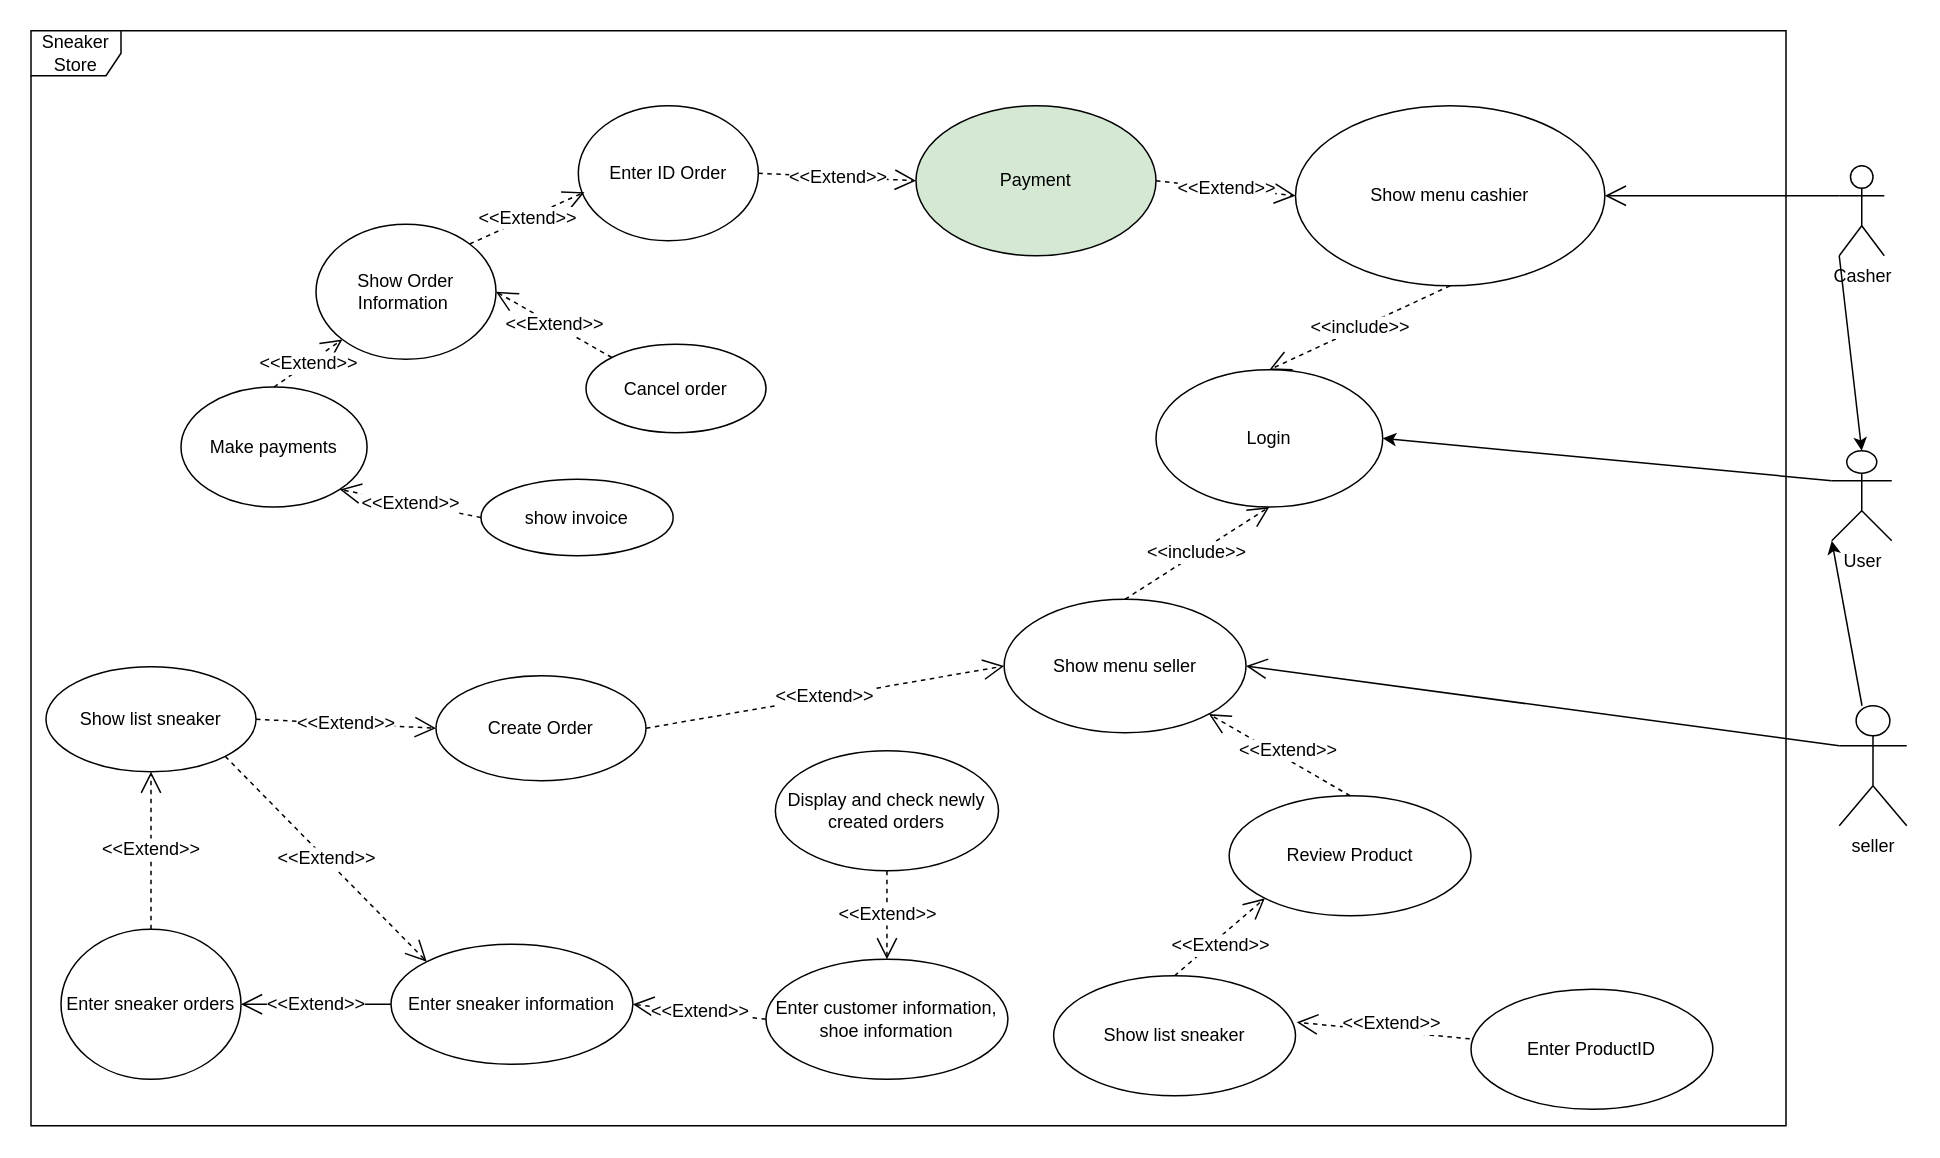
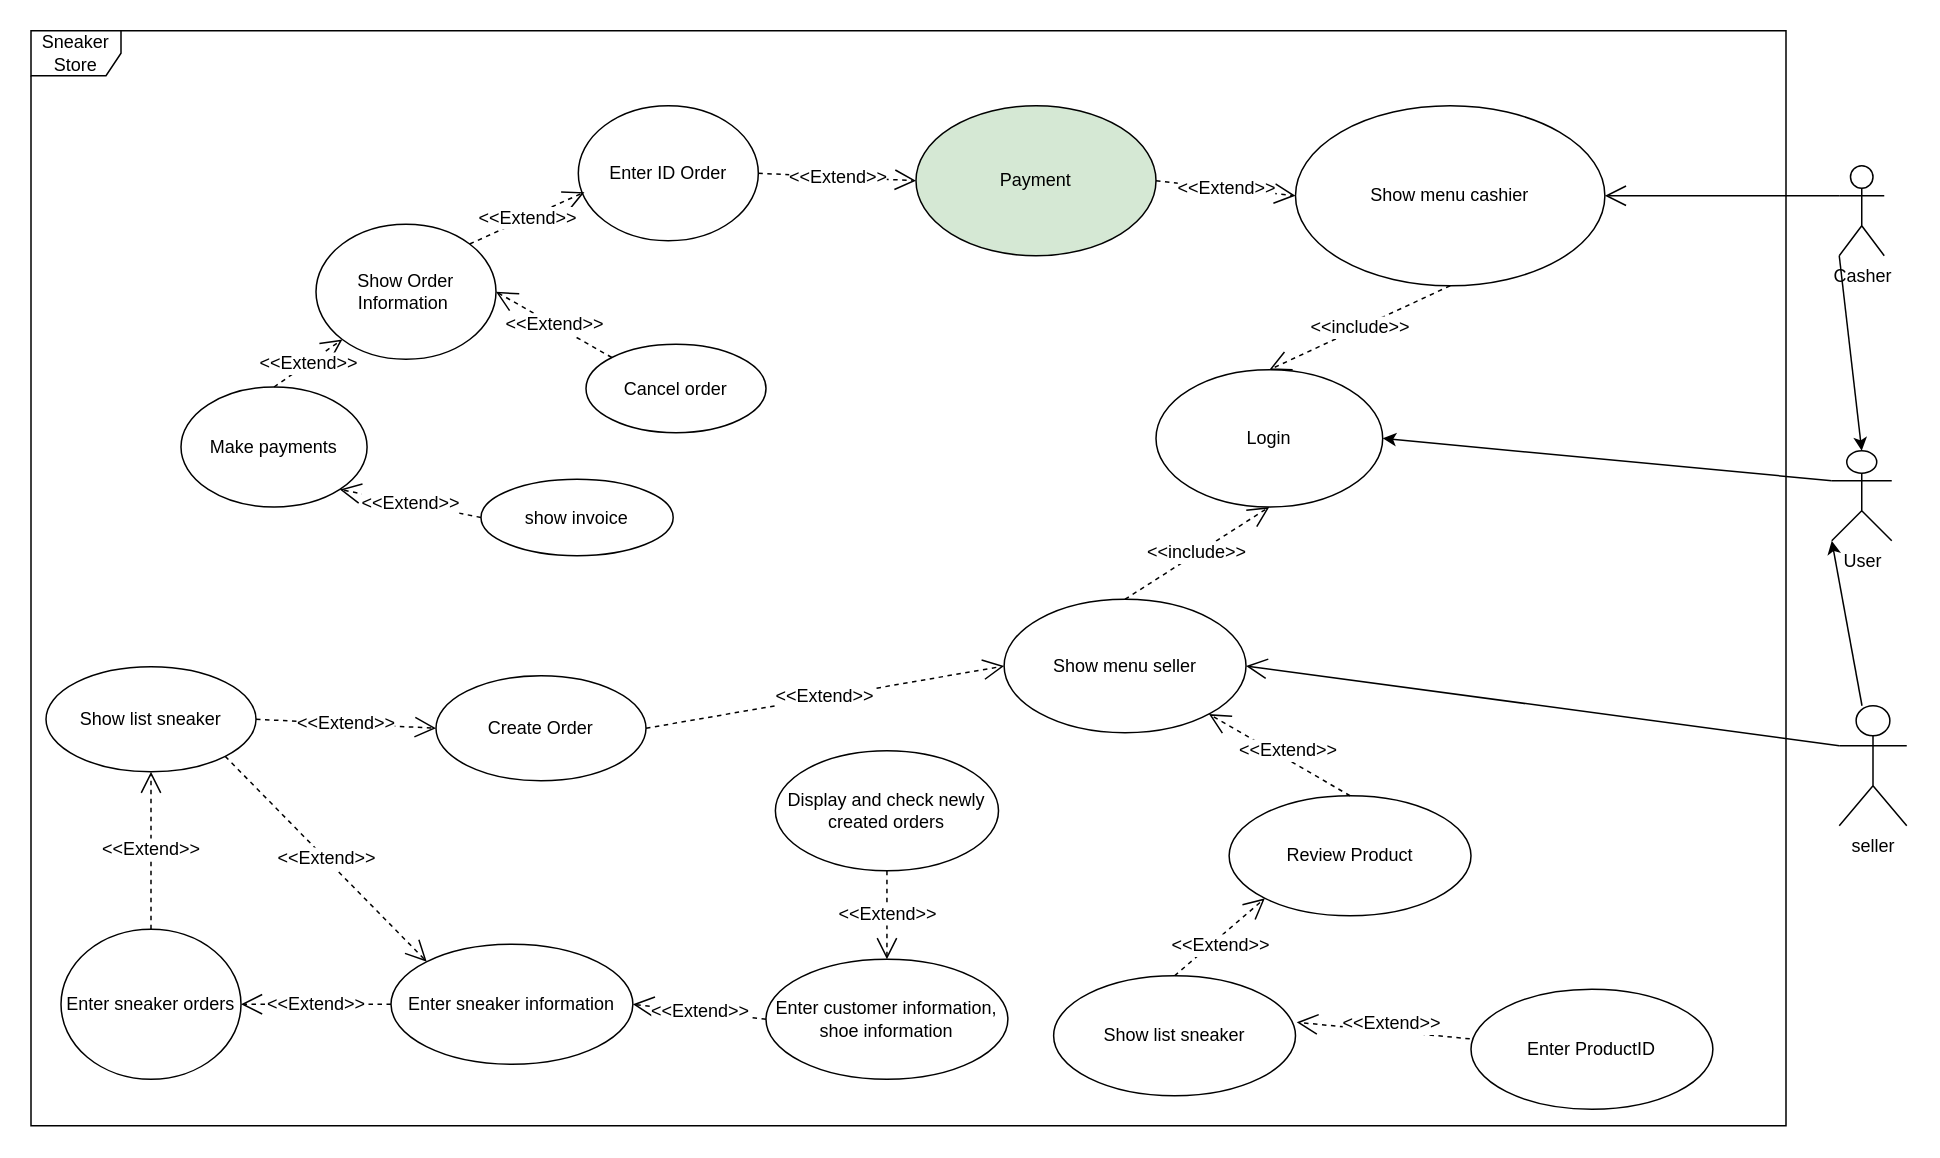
  <mxCell id="0" />
  <mxCell id="1" parent="0" />
  <mxCell id="2" value="Sneaker&lt;br&gt;Store" style="shape=umlFrame;whiteSpace=wrap;html=1;" parent="1" vertex="1"><mxGeometry x="20" y="20" width="1170" height="730" as="geometry" /></mxCell>
  <mxCell id="3" style="edgeStyle=none;rounded=0;orthogonalLoop=1;jettySize=auto;html=1;entryX=0;entryY=1;entryDx=0;entryDy=0;entryPerimeter=0;" parent="1" source="4" target="4" edge="1"><mxGeometry relative="1" as="geometry"><mxPoint x="1128" y="260" as="targetPoint" /></mxGeometry></mxCell>
  <mxCell id="4" value="User" style="shape=umlActor;verticalLabelPosition=bottom;verticalAlign=top;html=1;" parent="1" vertex="1"><mxGeometry x="1220.5" y="300" width="40" height="60" as="geometry" /></mxCell>
  <mxCell id="5" style="rounded=0;orthogonalLoop=1;jettySize=auto;html=1;entryX=0;entryY=1;entryDx=0;entryDy=0;entryPerimeter=0;" parent="1" source="6" target="4" edge="1"><mxGeometry relative="1" as="geometry"><mxPoint x="1206" y="350" as="targetPoint" /></mxGeometry></mxCell>
  <mxCell id="6" value="seller" style="shape=umlActor;verticalLabelPosition=bottom;verticalAlign=top;html=1;outlineConnect=0;" parent="1" vertex="1"><mxGeometry x="1225.5" y="470" width="45" height="80" as="geometry" /></mxCell>
  <mxCell id="7" value="Login" style="ellipse;whiteSpace=wrap;html=1;" parent="1" vertex="1"><mxGeometry x="770" y="246" width="151.13" height="91.5" as="geometry" /></mxCell>
  <mxCell id="8" style="rounded=0;orthogonalLoop=1;jettySize=auto;html=1;entryX=0.5;entryY=0;entryDx=0;entryDy=0;entryPerimeter=0;exitX=0;exitY=1;exitDx=0;exitDy=0;exitPerimeter=0;" parent="1" source="9" target="4" edge="1"><mxGeometry relative="1" as="geometry"><mxPoint x="1206" y="140" as="sourcePoint" /></mxGeometry></mxCell>
  <mxCell id="9" value="Casher" style="shape=umlActor;verticalLabelPosition=bottom;verticalAlign=top;html=1;outlineConnect=0;" parent="1" vertex="1"><mxGeometry x="1225.5" y="110" width="30" height="60" as="geometry" /></mxCell>
  <mxCell id="10" value="" style="endArrow=classic;html=1;rounded=0;exitX=0;exitY=0.333;exitDx=0;exitDy=0;exitPerimeter=0;entryX=1;entryY=0.5;entryDx=0;entryDy=0;" parent="1" source="4" target="7" edge="1"><mxGeometry width="50" height="50" relative="1" as="geometry"><mxPoint x="483" y="340" as="sourcePoint" /><mxPoint x="533" y="290" as="targetPoint" /></mxGeometry></mxCell>
  <mxCell id="11" value="Create Order" style="ellipse;whiteSpace=wrap;html=1;" parent="1" vertex="1"><mxGeometry x="290" y="450" width="140" height="70" as="geometry" /></mxCell>
  <mxCell id="12" value="Show menu seller" style="ellipse;whiteSpace=wrap;html=1;" parent="1" vertex="1"><mxGeometry x="668.75" y="399" width="161.25" height="89" as="geometry" /></mxCell>
  <mxCell id="13" value="&amp;lt;&amp;lt;include&amp;gt;&amp;gt;" style="endArrow=open;endSize=12;dashed=1;html=1;rounded=0;fontSize=12;exitX=0.5;exitY=0;exitDx=0;exitDy=0;entryX=0.5;entryY=1;entryDx=0;entryDy=0;" parent="1" source="12" target="7" edge="1"><mxGeometry width="160" relative="1" as="geometry"><mxPoint x="773" y="390" as="sourcePoint" /><mxPoint x="933" y="390" as="targetPoint" /></mxGeometry></mxCell>
  <mxCell id="14" value="Payment" style="ellipse;whiteSpace=wrap;html=1;fontSize=12;fillColor=#d5e8d4;" parent="1" vertex="1"><mxGeometry x="610" y="70" width="160" height="100" as="geometry" /></mxCell>
  <mxCell id="15" value="" style="endArrow=open;endFill=1;endSize=12;html=1;rounded=0;fontSize=12;exitX=0;exitY=0.333;exitDx=0;exitDy=0;exitPerimeter=0;" parent="1" source="9" target="24" edge="1"><mxGeometry width="160" relative="1" as="geometry"><mxPoint x="793" y="90" as="sourcePoint" /><mxPoint x="623" y="320" as="targetPoint" /></mxGeometry></mxCell>
  <mxCell id="16" value="Enter ID Order" style="ellipse;whiteSpace=wrap;html=1;fontSize=12;" parent="1" vertex="1"><mxGeometry x="384.88" y="70" width="120" height="90" as="geometry" /></mxCell>
  <mxCell id="17" value="Cancel order" style="ellipse;whiteSpace=wrap;html=1;fontSize=12;" parent="1" vertex="1"><mxGeometry x="390" y="229" width="120" height="59" as="geometry" /></mxCell>
  <mxCell id="18" value="show invoice" style="ellipse;whiteSpace=wrap;html=1;fontSize=12;" parent="1" vertex="1"><mxGeometry x="320" y="319" width="128.12" height="51" as="geometry" /></mxCell>
  <mxCell id="19" value="" style="endArrow=open;endFill=1;endSize=12;html=1;rounded=0;fontSize=12;exitX=0;exitY=0.333;exitDx=0;exitDy=0;exitPerimeter=0;entryX=1;entryY=0.5;entryDx=0;entryDy=0;" parent="1" source="6" target="12" edge="1"><mxGeometry width="160" relative="1" as="geometry"><mxPoint x="363" y="350" as="sourcePoint" /><mxPoint x="523" y="350" as="targetPoint" /></mxGeometry></mxCell>
  <mxCell id="20" value="&amp;lt;&amp;lt;Extend&amp;gt;&amp;gt;" style="endArrow=open;endSize=12;dashed=1;html=1;rounded=0;fontSize=12;exitX=1;exitY=0.5;exitDx=0;exitDy=0;entryX=0;entryY=0.5;entryDx=0;entryDy=0;" parent="1" source="11" target="12" edge="1"><mxGeometry width="160" relative="1" as="geometry"><mxPoint x="794.25" y="460" as="sourcePoint" /><mxPoint x="768" y="375.5" as="targetPoint" /></mxGeometry></mxCell>
  <mxCell id="21" value="&amp;lt;&amp;lt;Extend&amp;gt;&amp;gt;" style="endArrow=open;endSize=12;dashed=1;html=1;rounded=0;fontSize=12;exitX=0;exitY=0;exitDx=0;exitDy=0;entryX=1;entryY=0.5;entryDx=0;entryDy=0;" parent="1" source="17" target="38" edge="1"><mxGeometry width="160" relative="1" as="geometry"><mxPoint x="880.5" y="600" as="sourcePoint" /><mxPoint x="834.25" y="530" as="targetPoint" /></mxGeometry></mxCell>
  <mxCell id="22" value="&amp;lt;&amp;lt;Extend&amp;gt;&amp;gt;" style="endArrow=open;endSize=12;dashed=1;html=1;rounded=0;fontSize=12;exitX=1;exitY=0.5;exitDx=0;exitDy=0;entryX=0;entryY=0.5;entryDx=0;entryDy=0;" parent="1" source="16" target="14" edge="1"><mxGeometry width="160" relative="1" as="geometry"><mxPoint x="860.5" y="620" as="sourcePoint" /><mxPoint x="814.25" y="550" as="targetPoint" /></mxGeometry></mxCell>
  <mxCell id="23" value="&amp;lt;&amp;lt;Extend&amp;gt;&amp;gt;" style="endArrow=open;endSize=12;dashed=1;html=1;rounded=0;fontSize=12;exitX=0;exitY=0.5;exitDx=0;exitDy=0;shadow=0;fillColor=#f5f5f5;strokeColor=#000000;entryX=1;entryY=1;entryDx=0;entryDy=0;" parent="1" source="18" target="33" edge="1"><mxGeometry width="160" relative="1" as="geometry"><mxPoint x="900.5" y="620" as="sourcePoint" /><mxPoint x="854.25" y="550" as="targetPoint" /></mxGeometry></mxCell>
  <mxCell id="24" value="Show menu cashier" style="ellipse;whiteSpace=wrap;html=1;fontSize=12;" parent="1" vertex="1"><mxGeometry x="863" y="70" width="206.25" height="120" as="geometry" /></mxCell>
  <mxCell id="25" value="&amp;lt;&amp;lt;Extend&amp;gt;&amp;gt;" style="endArrow=open;endSize=12;dashed=1;html=1;rounded=0;fontSize=12;exitX=1;exitY=0.5;exitDx=0;exitDy=0;entryX=0;entryY=0.5;entryDx=0;entryDy=0;" parent="1" source="14" target="24" edge="1"><mxGeometry width="160" relative="1" as="geometry"><mxPoint x="603" y="140" as="sourcePoint" /><mxPoint x="743" y="150" as="targetPoint" /></mxGeometry></mxCell>
  <mxCell id="26" value="&amp;lt;&amp;lt;include&amp;gt;&amp;gt;" style="endArrow=open;endSize=12;dashed=1;html=1;rounded=0;fontSize=12;exitX=0.5;exitY=1;exitDx=0;exitDy=0;entryX=0.5;entryY=0;entryDx=0;entryDy=0;" parent="1" source="24" target="7" edge="1"><mxGeometry width="160" relative="1" as="geometry"><mxPoint x="854.25" y="460" as="sourcePoint" /><mxPoint x="821.296" y="390.494" as="targetPoint" /></mxGeometry></mxCell>
  <mxCell id="27" value="Enter sneaker information" style="ellipse;whiteSpace=wrap;html=1;" parent="1" vertex="1"><mxGeometry x="260" y="629" width="161.25" height="80" as="geometry" /></mxCell>
- <mxCell id="28" value="&amp;lt;&amp;lt;Extend&amp;gt;&amp;gt;" style="endArrow=open;endSize=12;dashed=0;html=1;rounded=0;fontSize=12;exitX=0;exitY=0.5;exitDx=0;exitDy=0;entryX=1;entryY=0.5;entryDx=0;entryDy=0;" parent="1" source="27" target="31" edge="1"><mxGeometry width="160" relative="1" as="geometry"><mxPoint x="500" y="660" as="sourcePoint" /><mxPoint x="785.5" y="635" as="targetPoint" /></mxGeometry></mxCell>
+ <mxCell id="28" value="&amp;lt;&amp;lt;Extend&amp;gt;&amp;gt;" style="endArrow=open;endSize=12;dashed=1;html=1;rounded=0;fontSize=12;exitX=0;exitY=0.5;exitDx=0;exitDy=0;entryX=1;entryY=0.5;entryDx=0;entryDy=0;" parent="1" source="27" target="31" edge="1"><mxGeometry width="160" relative="1" as="geometry"><mxPoint x="500" y="660" as="sourcePoint" /><mxPoint x="785.5" y="635" as="targetPoint" /></mxGeometry></mxCell>
  <mxCell id="29" value="&lt;font style=&quot;font-size: 12px;&quot;&gt;Show list sneaker&lt;/font&gt;" style="ellipse;whiteSpace=wrap;html=1;" parent="1" vertex="1"><mxGeometry x="30" y="444" width="140" height="70" as="geometry" /></mxCell>
  <mxCell id="30" value="&amp;lt;&amp;lt;Extend&amp;gt;&amp;gt;" style="endArrow=open;endSize=12;dashed=1;html=1;rounded=0;fontSize=12;exitX=1;exitY=0.5;exitDx=0;exitDy=0;entryX=0;entryY=0.5;entryDx=0;entryDy=0;" parent="1" source="29" target="11" edge="1"><mxGeometry width="160" relative="1" as="geometry"><mxPoint x="813" y="590" as="sourcePoint" /><mxPoint x="854.25" y="530" as="targetPoint" /></mxGeometry></mxCell>
  <mxCell id="31" value="Enter sneaker orders" style="ellipse;whiteSpace=wrap;html=1;" parent="1" vertex="1"><mxGeometry x="40" y="619" width="120" height="100" as="geometry" /></mxCell>
  <mxCell id="32" value="&amp;lt;&amp;lt;Extend&amp;gt;&amp;gt;" style="endArrow=open;endSize=12;dashed=1;html=1;rounded=0;fontSize=12;exitX=0.5;exitY=0;exitDx=0;exitDy=0;entryX=0.5;entryY=1;entryDx=0;entryDy=0;" parent="1" source="31" target="29" edge="1"><mxGeometry width="160" relative="1" as="geometry"><mxPoint x="553" y="670" as="sourcePoint" /><mxPoint x="378.94" y="670" as="targetPoint" /></mxGeometry></mxCell>
  <mxCell id="33" value="Make payments" style="ellipse;whiteSpace=wrap;html=1;fontSize=12;" parent="1" vertex="1"><mxGeometry x="120" y="257.5" width="124.06" height="80" as="geometry" /></mxCell>
  <mxCell id="34" value="&amp;lt;&amp;lt;Extend&amp;gt;&amp;gt;" style="endArrow=open;endSize=12;dashed=1;html=1;rounded=0;fontSize=12;exitX=0.5;exitY=0;exitDx=0;exitDy=0;entryX=0;entryY=1;entryDx=0;entryDy=0;" parent="1" source="33" target="38" edge="1"><mxGeometry width="160" relative="1" as="geometry"><mxPoint x="504.88" y="145" as="sourcePoint" /><mxPoint x="603" y="140" as="targetPoint" /></mxGeometry></mxCell>
  <mxCell id="35" value="&amp;lt;&amp;lt;Extend&amp;gt;&amp;gt;" style="endArrow=open;endSize=12;dashed=1;html=1;rounded=0;fontSize=12;exitX=1;exitY=1;exitDx=0;exitDy=0;entryX=0;entryY=0;entryDx=0;entryDy=0;" parent="1" source="29" target="27" edge="1"><mxGeometry width="160" relative="1" as="geometry"><mxPoint x="843" y="670" as="sourcePoint" /><mxPoint x="673" y="670" as="targetPoint" /></mxGeometry></mxCell>
  <mxCell id="36" value="Enter customer information, shoe information" style="ellipse;whiteSpace=wrap;html=1;" parent="1" vertex="1"><mxGeometry x="510" y="639" width="161.25" height="80" as="geometry" /></mxCell>
  <mxCell id="37" value="&amp;lt;&amp;lt;Extend&amp;gt;&amp;gt;" style="endArrow=open;endSize=12;dashed=1;html=1;rounded=0;fontSize=12;exitX=0;exitY=0.5;exitDx=0;exitDy=0;entryX=1;entryY=0.5;entryDx=0;entryDy=0;" parent="1" source="36" target="27" edge="1"><mxGeometry x="-0.015" width="160" relative="1" as="geometry"><mxPoint x="863" y="709" as="sourcePoint" /><mxPoint x="796" y="709" as="targetPoint" /><mxPoint as="offset" /></mxGeometry></mxCell>
  <mxCell id="38" value="Show Order Information&amp;nbsp;" style="ellipse;whiteSpace=wrap;html=1;fontSize=12;" parent="1" vertex="1"><mxGeometry x="210" y="149" width="120" height="90" as="geometry" /></mxCell>
  <mxCell id="39" value="&amp;lt;&amp;lt;Extend&amp;gt;&amp;gt;" style="endArrow=open;endSize=12;dashed=1;html=1;rounded=0;fontSize=12;exitX=1;exitY=0;exitDx=0;exitDy=0;entryX=0.034;entryY=0.64;entryDx=0;entryDy=0;entryPerimeter=0;" parent="1" source="38" target="16" edge="1"><mxGeometry width="160" relative="1" as="geometry"><mxPoint x="215" y="229" as="sourcePoint" /><mxPoint x="254" y="191" as="targetPoint" /></mxGeometry></mxCell>
  <mxCell id="40" value="Review Product" style="ellipse;whiteSpace=wrap;html=1;" parent="1" vertex="1"><mxGeometry x="818.75" y="530" width="161.25" height="80" as="geometry" /></mxCell>
  <mxCell id="41" value="&amp;lt;&amp;lt;Extend&amp;gt;&amp;gt;" style="endArrow=open;endSize=12;dashed=1;html=1;rounded=0;fontSize=12;exitX=0.5;exitY=0;exitDx=0;exitDy=0;" parent="1" source="40" target="12" edge="1"><mxGeometry x="-0.06" y="-5" width="160" relative="1" as="geometry"><mxPoint x="671.25" y="609" as="sourcePoint" /><mxPoint x="582.25" y="599" as="targetPoint" /><mxPoint as="offset" /></mxGeometry></mxCell>
  <mxCell id="42" value="Show list sneaker" style="ellipse;whiteSpace=wrap;html=1;" parent="1" vertex="1"><mxGeometry x="701.75" y="650" width="161.25" height="80" as="geometry" /></mxCell>
  <mxCell id="43" value="Enter ProductID" style="ellipse;whiteSpace=wrap;html=1;" parent="1" vertex="1"><mxGeometry x="980" y="659" width="161.25" height="80" as="geometry" /></mxCell>
  <mxCell id="44" value="&amp;lt;&amp;lt;Extend&amp;gt;&amp;gt;" style="endArrow=open;endSize=12;dashed=1;html=1;rounded=0;fontSize=12;exitX=0.5;exitY=0;exitDx=0;exitDy=0;entryX=0;entryY=1;entryDx=0;entryDy=0;" parent="1" source="42" target="40" edge="1"><mxGeometry x="-0.087" y="-5" width="160" relative="1" as="geometry"><mxPoint x="829" y="659" as="sourcePoint" /><mxPoint x="740" y="649" as="targetPoint" /><mxPoint as="offset" /></mxGeometry></mxCell>
  <mxCell id="45" value="&amp;lt;&amp;lt;Extend&amp;gt;&amp;gt;" style="endArrow=open;endSize=12;dashed=1;html=1;rounded=0;fontSize=12;exitX=-0.005;exitY=0.413;exitDx=0;exitDy=0;entryX=1.005;entryY=0.388;entryDx=0;entryDy=0;exitPerimeter=0;entryPerimeter=0;" parent="1" source="43" target="42" edge="1"><mxGeometry x="-0.087" y="-5" width="160" relative="1" as="geometry"><mxPoint x="1020.25" y="678" as="sourcePoint" /><mxPoint x="991.25" y="639" as="targetPoint" /><mxPoint as="offset" /></mxGeometry></mxCell>
  <mxCell id="46" value="Display and check newly created orders" style="ellipse;whiteSpace=wrap;html=1;" parent="1" vertex="1"><mxGeometry x="516.25" y="500" width="148.75" height="80" as="geometry" /></mxCell>
  <mxCell id="47" value="&amp;lt;&amp;lt;Extend&amp;gt;&amp;gt;" style="endArrow=open;endSize=12;dashed=1;html=1;rounded=0;fontSize=12;exitX=0.5;exitY=1;exitDx=0;exitDy=0;entryX=0.5;entryY=0;entryDx=0;entryDy=0;" parent="1" source="46" target="36" edge="1"><mxGeometry x="-0.015" width="160" relative="1" as="geometry"><mxPoint x="520" y="689" as="sourcePoint" /><mxPoint x="431.25" y="679" as="targetPoint" /><mxPoint as="offset" /></mxGeometry></mxCell>
